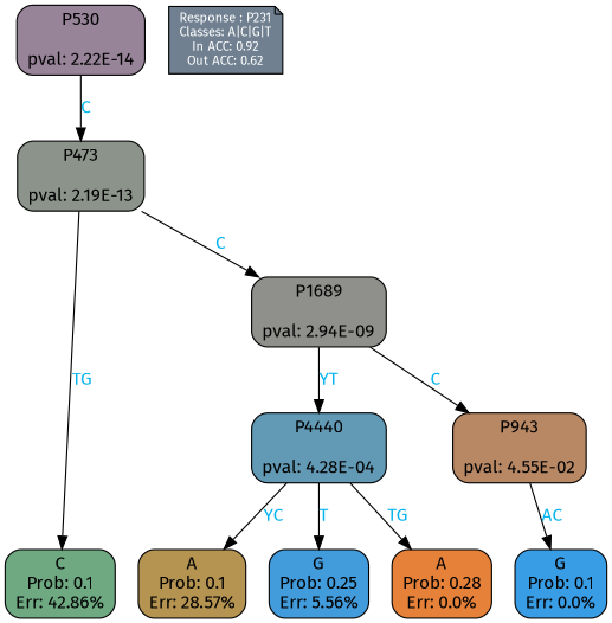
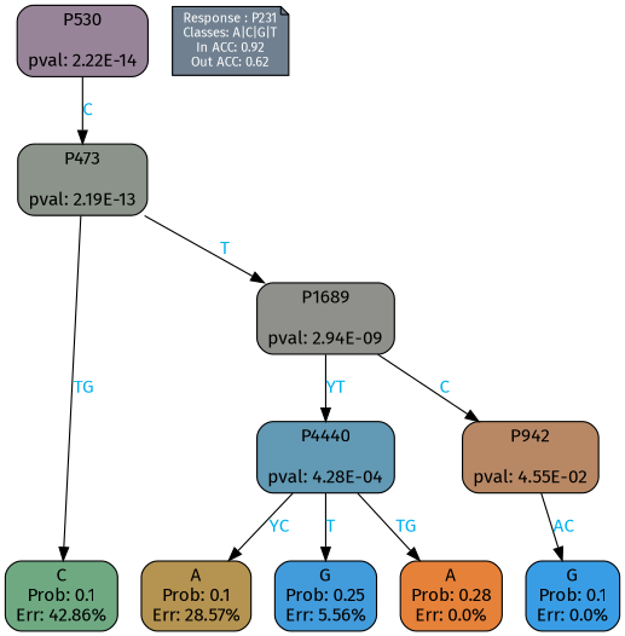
  digraph {
    fontname="Fira Sans"
    ranksep=equally
    splines=polylines
    node [color=black fontname="Fira Sans" shape=box style="filled, rounded"]
    edge [fontcolor=deepskyblue2 fontname="Fira Sans"]
    n1 [fillcolor="#6ea982" label="C\nProb: 0.1\nErr: 42.86%"]
    n2 [fillcolor="#b59351" label="A\nProb: 0.1\nErr: 28.57%"]
    n3 [fillcolor="#429bdb" label="G\nProb: 0.25\nErr: 5.56%"]
    n4 [fillcolor="#399de5" label="G\nProb: 0.1\nErr: 0.0%"]
    n5 [fillcolor="#e58139" label="A\nProb: 0.28\nErr: 0.0%"]
    n6 [align=left fillcolor=slategray fontcolor=white fontsize=10 label="Response : P231\nClasses: A|C|G|T\nIn ACC: 0.92\nOut ACC: 0.62\n" shape=note style=filled]
    n7 [fillcolor="#988499" label="P530\n\npval: 2.22E-14"]
    n8 [fillcolor="#8b938a" label="P473\n\npval: 2.19E-13"]
    n9 [fillcolor="#8f908b" label="P1689\n\npval: 2.94E-09"]
    n10 [fillcolor="#6299b4" label="P4440\n\npval: 4.28E-04"]
-   n11 [fillcolor="#b88865" label="P943\n\npval: 4.55E-02"]
+   n11 [fillcolor="#b88865" label="P942\n\npval: 4.55E-02"]
    subgraph sub_1 {
      rank=same
      n1
      n2
      n3
      n4
      n5
    }
    subgraph sub_2 {
      rank=same
      n6
      n7
    }
    n7 -> n8 [label=C]
    n8 -> n1 [label=TG]
-   n8 -> n9 [label=C]
+   n8 -> n9 [label=T]
    n9 -> n10 [label=YT]
    n9 -> n11 [label=C]
    n10 -> n2 [label=YC]
    n10 -> n3 [label=T]
    n10 -> n5 [label=TG]
    n11 -> n4 [label=AC]
  }
